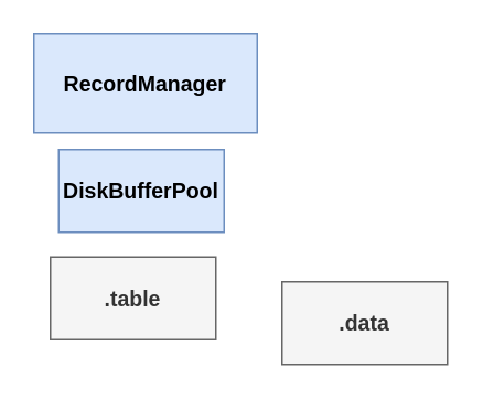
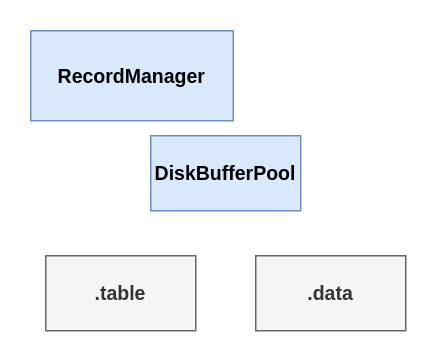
  <mxCell id="0" />
  <mxCell id="1" parent="0" />
- <mxCell id="2" value="DiskBufferPool" style="rounded=0;whiteSpace=wrap;html=1;fontSize=13;fontStyle=1;fillColor=#dae8fc;strokeColor=#6c8ebf;" parent="1" vertex="1"><mxGeometry x="35" y="90" width="100" height="50" as="geometry" /></mxCell>
- <mxCell id="3" value=".table" style="rounded=0;whiteSpace=wrap;html=1;fontSize=13;fontStyle=1;fillColor=#f5f5f5;fontColor=#333333;strokeColor=#666666;" parent="1" vertex="1"><mxGeometry x="30" y="155" width="100" height="50" as="geometry" /></mxCell>
+ <mxCell id="2" value="DiskBufferPool" style="rounded=0;whiteSpace=wrap;html=1;fontSize=13;fontStyle=1;fillColor=#dae8fc;strokeColor=#6c8ebf;" parent="1" vertex="1"><mxGeometry x="100" y="90" width="100" height="50" as="geometry" /></mxCell>
+ <mxCell id="3" value=".table" style="rounded=0;whiteSpace=wrap;html=1;fontSize=13;fontStyle=1;fillColor=#f5f5f5;fontColor=#333333;strokeColor=#666666;" parent="1" vertex="1"><mxGeometry x="30" y="170" width="100" height="50" as="geometry" /></mxCell>
  <mxCell id="4" value=".data" style="rounded=0;whiteSpace=wrap;html=1;fontSize=13;fontStyle=1;fillColor=#f5f5f5;fontColor=#333333;strokeColor=#666666;" parent="1" vertex="1"><mxGeometry x="170" y="170" width="100" height="50" as="geometry" /></mxCell>
  <mxCell id="5" value="RecordManager" style="rounded=0;whiteSpace=wrap;html=1;fontSize=13;fontStyle=1;fillColor=#dae8fc;strokeColor=#6c8ebf;" parent="1" vertex="1"><mxGeometry x="20" y="20" width="135" height="60" as="geometry" /></mxCell>
